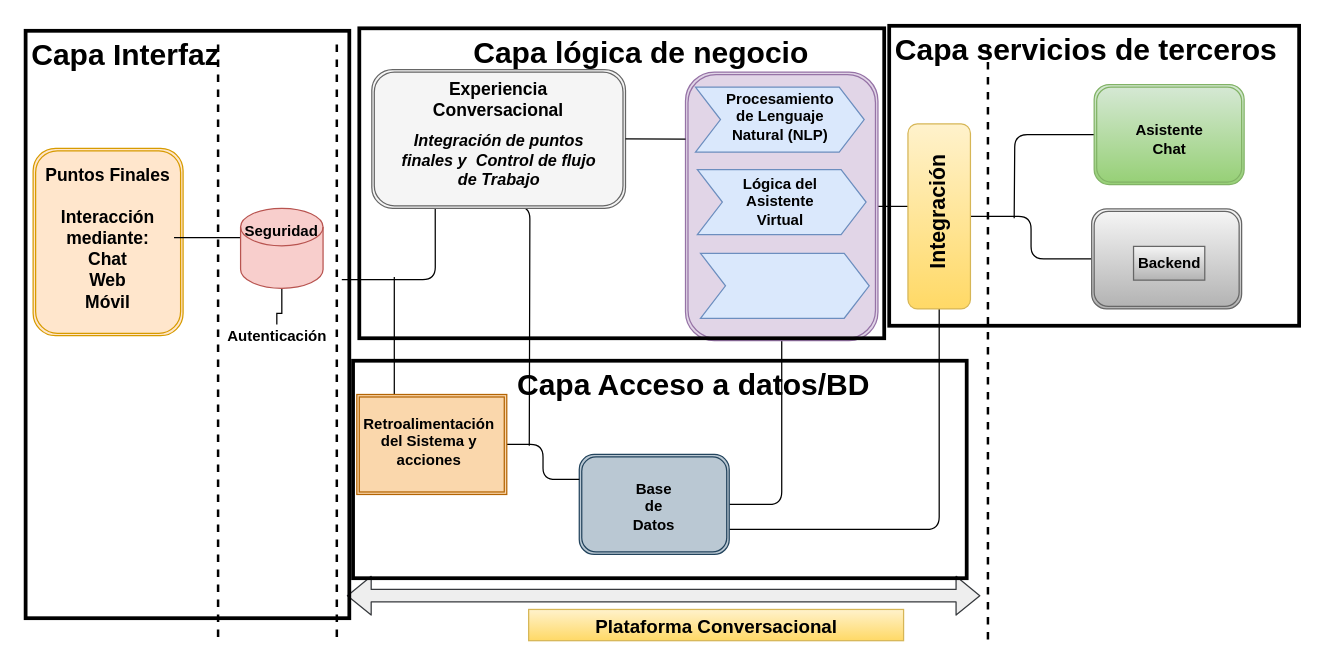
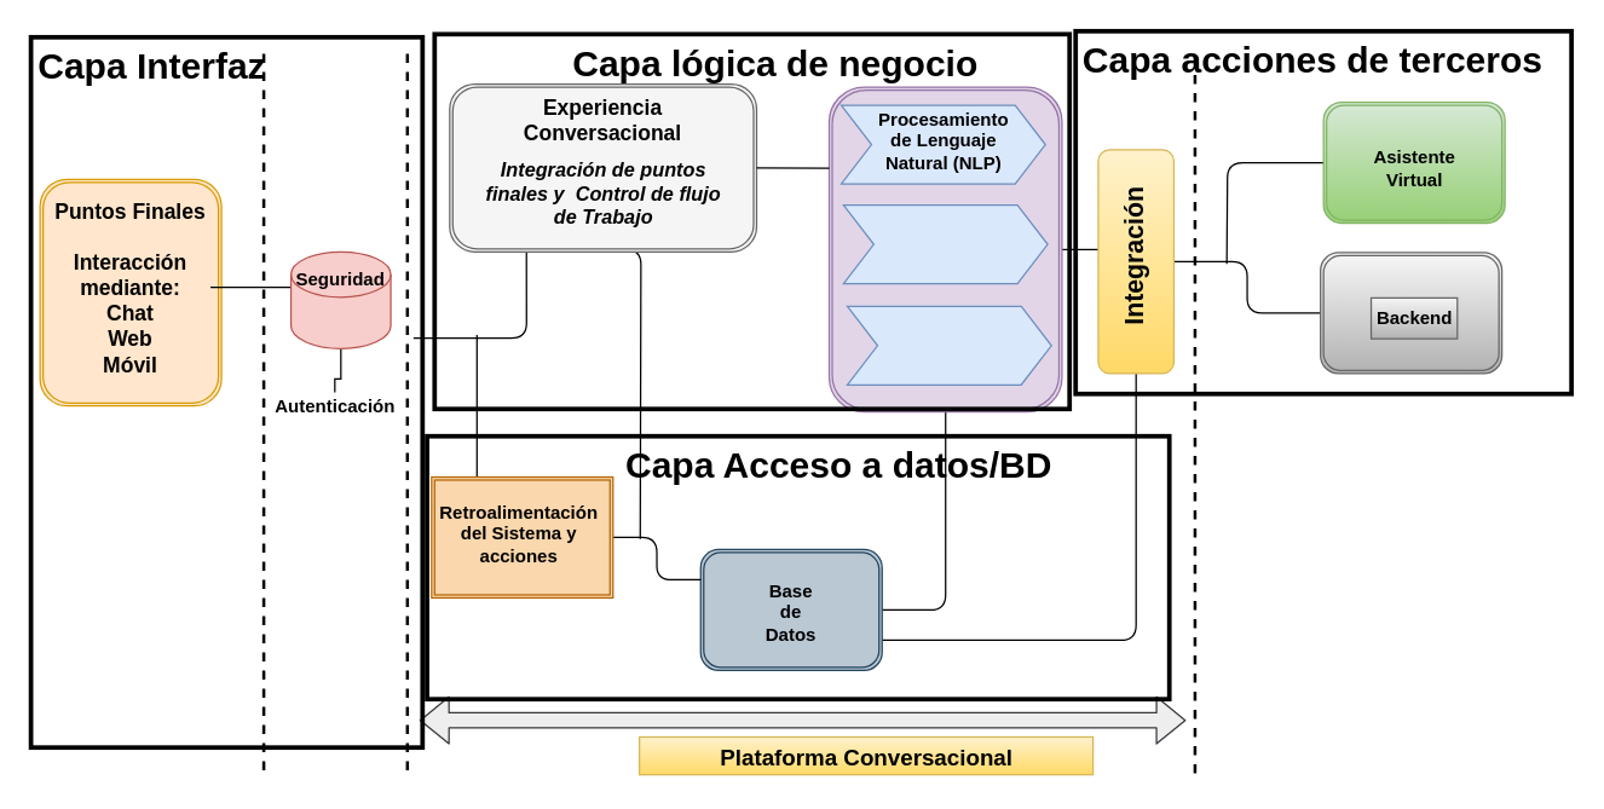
  <mxCell id="0" />
  <mxCell id="1" parent="0" />
  <mxCell id="2" value="" style="shape=ext;double=1;rounded=1;whiteSpace=wrap;html=1;fillColor=#ffe6cc;strokeColor=#d79b00;" parent="1" vertex="1"><mxGeometry x="26" y="118" width="120" height="150" as="geometry" /></mxCell>
  <mxCell id="3" style="edgeStyle=orthogonalEdgeStyle;rounded=0;orthogonalLoop=1;jettySize=auto;html=1;entryX=0;entryY=0.367;entryDx=0;entryDy=0;entryPerimeter=0;endArrow=none;endFill=0;" parent="1" source="4" target="7" edge="1"><mxGeometry relative="1" as="geometry" /></mxCell>
  <mxCell id="4" value="&lt;b style=&quot;font-size: 14px&quot;&gt;Puntos Finales&lt;br&gt;&lt;br&gt;Interacción mediante:&lt;br&gt;Chat&lt;br&gt;Web&lt;br&gt;Móvil&lt;/b&gt;" style="text;html=1;strokeColor=none;fillColor=none;align=center;verticalAlign=middle;whiteSpace=wrap;rounded=0;" parent="1" vertex="1"><mxGeometry x="33.25" y="172" width="105.5" height="35" as="geometry" /></mxCell>
  <mxCell id="5" value="" style="line;strokeWidth=2;direction=south;html=1;dashed=1;" parent="1" vertex="1"><mxGeometry x="169" y="35" width="10" height="478" as="geometry" /></mxCell>
  <mxCell id="6" style="edgeStyle=orthogonalEdgeStyle;rounded=0;orthogonalLoop=1;jettySize=auto;html=1;entryX=0.5;entryY=0;entryDx=0;entryDy=0;endArrow=none;endFill=0;" parent="1" source="7" target="8" edge="1"><mxGeometry relative="1" as="geometry" /></mxCell>
  <mxCell id="7" value="" style="shape=cylinder2;whiteSpace=wrap;html=1;boundedLbl=1;backgroundOutline=1;size=15;fillColor=#f8cecc;strokeColor=#b85450;" parent="1" vertex="1"><mxGeometry x="192" y="166" width="66" height="64" as="geometry" /></mxCell>
  <mxCell id="8" value="&lt;b&gt;Autenticación&lt;/b&gt;" style="text;html=1;strokeColor=none;fillColor=none;align=center;verticalAlign=middle;whiteSpace=wrap;rounded=0;" parent="1" vertex="1"><mxGeometry x="202.5" y="259" width="37" height="20" as="geometry" /></mxCell>
  <mxCell id="9" value="&lt;b&gt;Seguridad&lt;/b&gt;" style="text;html=1;strokeColor=none;fillColor=none;align=center;verticalAlign=middle;whiteSpace=wrap;rounded=0;" parent="1" vertex="1"><mxGeometry x="205" y="175" width="40" height="20" as="geometry" /></mxCell>
  <mxCell id="10" value="" style="line;strokeWidth=2;direction=south;html=1;dashed=1;" parent="1" vertex="1"><mxGeometry x="264" y="35" width="10" height="475" as="geometry" /></mxCell>
  <mxCell id="11" style="edgeStyle=orthogonalEdgeStyle;rounded=1;orthogonalLoop=1;jettySize=auto;html=1;exitX=0.25;exitY=1;exitDx=0;exitDy=0;endArrow=none;endFill=0;entryX=0.396;entryY=0.1;entryDx=0;entryDy=0;entryPerimeter=0;" parent="1" source="13" target="10" edge="1"><mxGeometry relative="1" as="geometry" /></mxCell>
  <mxCell id="12" style="edgeStyle=orthogonalEdgeStyle;rounded=1;orthogonalLoop=1;jettySize=auto;html=1;exitX=0.5;exitY=1;exitDx=0;exitDy=0;endArrow=none;endFill=0;" parent="1" edge="1"><mxGeometry relative="1" as="geometry"><mxPoint x="398.5" y="164" as="sourcePoint" /><mxPoint x="423" y="356" as="targetPoint" /></mxGeometry></mxCell>
  <mxCell id="13" value="" style="shape=ext;double=1;rounded=1;whiteSpace=wrap;html=1;fillColor=#f5f5f5;strokeColor=#666666;fontColor=#333333;" parent="1" vertex="1"><mxGeometry x="297" y="55" width="203" height="111" as="geometry" /></mxCell>
  <mxCell id="14" value="&lt;b&gt;&lt;font style=&quot;font-size: 14px&quot;&gt;Experiencia Conversacional&lt;/font&gt;&lt;/b&gt;" style="text;html=1;strokeColor=none;fillColor=none;align=center;verticalAlign=middle;whiteSpace=wrap;rounded=0;" parent="1" vertex="1"><mxGeometry x="334" y="69" width="129" height="20" as="geometry" /></mxCell>
  <mxCell id="15" value="&lt;h4&gt;&lt;b&gt;&lt;i&gt;&lt;font style=&quot;font-size: 13px&quot;&gt;Integración de puntos finales y&amp;nbsp; Control de flujo de Trabajo&lt;/font&gt;&lt;/i&gt;&lt;/b&gt;&lt;/h4&gt;" style="text;html=1;strokeColor=none;fillColor=none;align=center;verticalAlign=middle;whiteSpace=wrap;rounded=0;" parent="1" vertex="1"><mxGeometry x="311" y="118" width="176" height="20" as="geometry" /></mxCell>
  <mxCell id="16" style="edgeStyle=orthogonalEdgeStyle;rounded=1;orthogonalLoop=1;jettySize=auto;html=1;exitX=0.5;exitY=1;exitDx=0;exitDy=0;entryX=1;entryY=0.5;entryDx=0;entryDy=0;endArrow=none;endFill=0;" parent="1" source="18" target="26" edge="1"><mxGeometry relative="1" as="geometry" /></mxCell>
  <mxCell id="17" style="edgeStyle=orthogonalEdgeStyle;rounded=1;orthogonalLoop=1;jettySize=auto;html=1;exitX=1;exitY=0.5;exitDx=0;exitDy=0;entryX=0;entryY=0.449;entryDx=0;entryDy=0;entryPerimeter=0;endArrow=none;endFill=0;" parent="1" source="18" target="39" edge="1"><mxGeometry relative="1" as="geometry" /></mxCell>
  <mxCell id="18" value="" style="shape=ext;double=1;rounded=1;whiteSpace=wrap;html=1;fillColor=#e1d5e7;strokeColor=#9673a6;" parent="1" vertex="1"><mxGeometry x="548" y="57" width="154" height="215" as="geometry" /></mxCell>
  <mxCell id="19" value="" style="shape=step;perimeter=stepPerimeter;whiteSpace=wrap;html=1;fixedSize=1;rounded=0;strokeColor=#6c8ebf;fillColor=#dae8fc;" parent="1" vertex="1"><mxGeometry x="556" y="69" width="135" height="52" as="geometry" /></mxCell>
  <mxCell id="20" value="&lt;b&gt;Procesamiento de Lenguaje Natural (NLP)&lt;/b&gt;" style="text;html=1;strokeColor=none;align=center;verticalAlign=middle;whiteSpace=wrap;rounded=0;" parent="1" vertex="1"><mxGeometry x="603.5" y="83" width="40" height="20" as="geometry" /></mxCell>
  <mxCell id="21" value="" style="shape=step;perimeter=stepPerimeter;whiteSpace=wrap;html=1;fixedSize=1;rounded=0;strokeColor=#6c8ebf;fillColor=#dae8fc;" parent="1" vertex="1"><mxGeometry x="557.5" y="135" width="135" height="52" as="geometry" /></mxCell>
- <mxCell id="22" value="&lt;b&gt;Lógica del Asistente Virtual&lt;/b&gt;" style="text;html=1;strokeColor=none;align=center;verticalAlign=middle;whiteSpace=wrap;rounded=0;" parent="1" vertex="1"><mxGeometry x="592.5" y="151" width="62" height="20" as="geometry" /></mxCell>
  <mxCell id="23" value="" style="shape=step;perimeter=stepPerimeter;whiteSpace=wrap;html=1;fixedSize=1;rounded=0;strokeColor=#6c8ebf;fillColor=#dae8fc;" parent="1" vertex="1"><mxGeometry x="560" y="202" width="135" height="52" as="geometry" /></mxCell>
  <mxCell id="24" value="" style="endArrow=none;html=1;entryX=0;entryY=0.25;entryDx=0;entryDy=0;exitX=1;exitY=0.5;exitDx=0;exitDy=0;" parent="1" source="13" target="18" edge="1"><mxGeometry width="50" height="50" relative="1" as="geometry"><mxPoint x="513" y="143" as="sourcePoint" /><mxPoint x="563" y="93" as="targetPoint" /></mxGeometry></mxCell>
  <mxCell id="25" style="edgeStyle=orthogonalEdgeStyle;rounded=1;orthogonalLoop=1;jettySize=auto;html=1;exitX=1;exitY=0.75;exitDx=0;exitDy=0;entryX=0.5;entryY=1;entryDx=0;entryDy=0;endArrow=none;endFill=0;" parent="1" source="26" target="39" edge="1"><mxGeometry relative="1" as="geometry" /></mxCell>
  <mxCell id="26" value="" style="shape=ext;double=1;rounded=1;whiteSpace=wrap;html=1;fillColor=#bac8d3;strokeColor=#23445d;" parent="1" vertex="1"><mxGeometry x="463" y="363" width="120" height="80" as="geometry" /></mxCell>
  <mxCell id="27" value="&lt;b&gt;Base de Datos&lt;/b&gt;" style="text;html=1;strokeColor=none;fillColor=none;align=center;verticalAlign=middle;whiteSpace=wrap;rounded=0;" parent="1" vertex="1"><mxGeometry x="503" y="395" width="40" height="20" as="geometry" /></mxCell>
  <mxCell id="28" style="edgeStyle=orthogonalEdgeStyle;rounded=1;orthogonalLoop=1;jettySize=auto;html=1;exitX=1;exitY=0.5;exitDx=0;exitDy=0;entryX=0;entryY=0.25;entryDx=0;entryDy=0;endArrow=none;endFill=0;" parent="1" source="30" target="26" edge="1"><mxGeometry relative="1" as="geometry" /></mxCell>
  <mxCell id="29" style="edgeStyle=orthogonalEdgeStyle;rounded=1;orthogonalLoop=1;jettySize=auto;html=1;exitX=0.25;exitY=0;exitDx=0;exitDy=0;endArrow=none;endFill=0;" parent="1" source="30" edge="1"><mxGeometry relative="1" as="geometry"><mxPoint x="315" y="221" as="targetPoint" /></mxGeometry></mxCell>
  <mxCell id="30" value="" style="shape=ext;double=1;rounded=0;whiteSpace=wrap;html=1;strokeColor=#b46504;fillColor=#fad7ac;" parent="1" vertex="1"><mxGeometry x="285" y="315" width="120" height="80" as="geometry" /></mxCell>
  <mxCell id="31" value="&lt;b&gt;Retroalimentación del Sistema y acciones&lt;/b&gt;" style="text;html=1;strokeColor=none;fillColor=none;align=center;verticalAlign=middle;whiteSpace=wrap;rounded=0;" parent="1" vertex="1"><mxGeometry x="323" y="343" width="40" height="20" as="geometry" /></mxCell>
  <mxCell id="32" value="" style="line;strokeWidth=2;direction=south;html=1;dashed=1;" parent="1" vertex="1"><mxGeometry x="785" y="37" width="10" height="475" as="geometry" /></mxCell>
  <mxCell id="33" style="edgeStyle=orthogonalEdgeStyle;rounded=1;orthogonalLoop=1;jettySize=auto;html=1;exitX=0;exitY=0.5;exitDx=0;exitDy=0;endArrow=none;endFill=0;" parent="1" source="34" edge="1"><mxGeometry relative="1" as="geometry"><mxPoint x="811" y="174" as="targetPoint" /></mxGeometry></mxCell>
  <mxCell id="34" value="" style="shape=ext;double=1;rounded=1;whiteSpace=wrap;html=1;strokeColor=#82b366;fillColor=#d5e8d4;gradientColor=#97d077;" parent="1" vertex="1"><mxGeometry x="875" y="67" width="120" height="80" as="geometry" /></mxCell>
- <mxCell id="35" value="&lt;b&gt;Asistente Chat&lt;/b&gt;" style="text;html=1;fillColor=none;align=center;verticalAlign=middle;whiteSpace=wrap;rounded=0;" parent="1" vertex="1"><mxGeometry x="906.5" y="97" width="57" height="27" as="geometry" /></mxCell>
+ <mxCell id="35" value="&lt;b&gt;Asistente Virtual&lt;/b&gt;" style="text;html=1;fillColor=none;align=center;verticalAlign=middle;whiteSpace=wrap;rounded=0;" parent="1" vertex="1"><mxGeometry x="906.5" y="97" width="57" height="27" as="geometry" /></mxCell>
  <mxCell id="36" style="edgeStyle=orthogonalEdgeStyle;rounded=1;orthogonalLoop=1;jettySize=auto;html=1;exitX=0;exitY=0.5;exitDx=0;exitDy=0;endArrow=none;endFill=0;" parent="1" source="37" target="39" edge="1"><mxGeometry relative="1" as="geometry" /></mxCell>
  <mxCell id="37" value="" style="shape=ext;double=1;rounded=1;whiteSpace=wrap;html=1;strokeColor=#666666;fillColor=#f5f5f5;gradientColor=#b3b3b3;" parent="1" vertex="1"><mxGeometry x="873" y="166.5" width="120" height="80" as="geometry" /></mxCell>
  <mxCell id="38" value="&lt;b&gt;Backend&lt;/b&gt;" style="text;html=1;strokeColor=#666666;fillColor=#f5f5f5;align=center;verticalAlign=middle;whiteSpace=wrap;rounded=0;gradientColor=#b3b3b3;" parent="1" vertex="1"><mxGeometry x="906.5" y="196.5" width="57" height="27" as="geometry" /></mxCell>
  <mxCell id="39" value="" style="rounded=1;whiteSpace=wrap;html=1;strokeColor=#d6b656;fillColor=#fff2cc;gradientColor=#ffd966;" parent="1" vertex="1"><mxGeometry x="726" y="98.5" width="50" height="148" as="geometry" /></mxCell>
  <mxCell id="40" value="&lt;b&gt;&lt;font style=&quot;font-size: 17px&quot;&gt;Integración&lt;/font&gt;&lt;/b&gt;" style="text;html=1;strokeColor=none;fillColor=none;align=center;verticalAlign=middle;whiteSpace=wrap;rounded=0;rotation=-90;" parent="1" vertex="1"><mxGeometry x="720" y="152.25" width="62" height="33.5" as="geometry" /></mxCell>
  <mxCell id="41" style="edgeStyle=orthogonalEdgeStyle;rounded=1;orthogonalLoop=1;jettySize=auto;html=1;exitX=0.5;exitY=1;exitDx=0;exitDy=0;endArrow=none;endFill=0;" parent="1" source="39" target="39" edge="1"><mxGeometry relative="1" as="geometry" /></mxCell>
  <mxCell id="42" value="" style="shape=flexArrow;endArrow=classic;startArrow=classic;html=1;fillColor=#eeeeee;strokeColor=#36393d;" parent="1" edge="1"><mxGeometry width="50" height="50" relative="1" as="geometry"><mxPoint x="277" y="476" as="sourcePoint" /><mxPoint x="784" y="476" as="targetPoint" /></mxGeometry></mxCell>
  <mxCell id="43" value="&lt;b&gt;&lt;font style=&quot;font-size: 15px&quot;&gt;Plataforma Conversacional&lt;/font&gt;&lt;/b&gt;" style="text;html=1;strokeColor=#d6b656;fillColor=#fff2cc;align=center;verticalAlign=middle;whiteSpace=wrap;rounded=0;gradientColor=#ffd966;" parent="1" vertex="1"><mxGeometry x="422.5" y="487" width="300" height="25" as="geometry" /></mxCell>
  <mxCell id="44" value="&lt;h1&gt;Capa Interfaz&lt;/h1&gt;" style="text;html=1;fillColor=none;spacing=5;spacingTop=-20;whiteSpace=wrap;overflow=hidden;rounded=0;strokeColor=#000000;strokeWidth=3;" parent="1" vertex="1"><mxGeometry x="20" y="24" width="259" height="470" as="geometry" /></mxCell>
  <mxCell id="45" value="&lt;h1&gt;&amp;nbsp; &amp;nbsp; &amp;nbsp; &amp;nbsp; &amp;nbsp; &amp;nbsp; &amp;nbsp; &amp;nbsp; &amp;nbsp; &amp;nbsp;Capa Acceso a datos/BD&lt;/h1&gt;" style="text;html=1;fillColor=none;spacing=5;spacingTop=-20;whiteSpace=wrap;overflow=hidden;rounded=0;strokeColor=#000000;strokeWidth=3;" parent="1" vertex="1"><mxGeometry x="282" y="288" width="491" height="174" as="geometry" /></mxCell>
  <mxCell id="46" value="&lt;h1&gt;&amp;nbsp; &amp;nbsp; &amp;nbsp; &amp;nbsp; &amp;nbsp; &amp;nbsp; &amp;nbsp;Capa lógica de negocio&lt;/h1&gt;" style="text;html=1;spacing=5;spacingTop=-20;whiteSpace=wrap;overflow=hidden;rounded=0;strokeWidth=3;strokeColor=#000000;" parent="1" vertex="1"><mxGeometry x="287" y="22" width="420" height="248" as="geometry" /></mxCell>
- <mxCell id="47" value="&lt;h1&gt;Capa servicios de terceros&lt;/h1&gt;" style="text;html=1;fillColor=none;spacing=5;spacingTop=-20;whiteSpace=wrap;overflow=hidden;rounded=0;strokeColor=#000000;strokeWidth=3;" parent="1" vertex="1"><mxGeometry x="711" y="20" width="328" height="240" as="geometry" /></mxCell>
+ <mxCell id="47" value="&lt;h1&gt;Capa acciones de terceros&lt;/h1&gt;" style="text;html=1;fillColor=none;spacing=5;spacingTop=-20;whiteSpace=wrap;overflow=hidden;rounded=0;strokeColor=#000000;strokeWidth=3;" parent="1" vertex="1"><mxGeometry x="711" y="20" width="328" height="240" as="geometry" /></mxCell>
